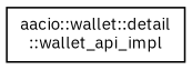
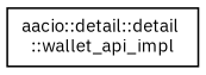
  digraph {
    rankdir=TB
    fontname="IBM Plex Sans"
-   n1 [color=black fillcolor=white fontname="IBM Plex Sans" fontsize=10 height=0.2 label="aacio::wallet::detail\l::wallet_api_impl" shape=record style=filled width=0.4]
+   n1 [color=black fillcolor=white fontname="IBM Plex Sans" fontsize=10 height=0.2 label="aacio::detail::detail\l::wallet_api_impl" shape=record style=filled width=0.4]
  }
